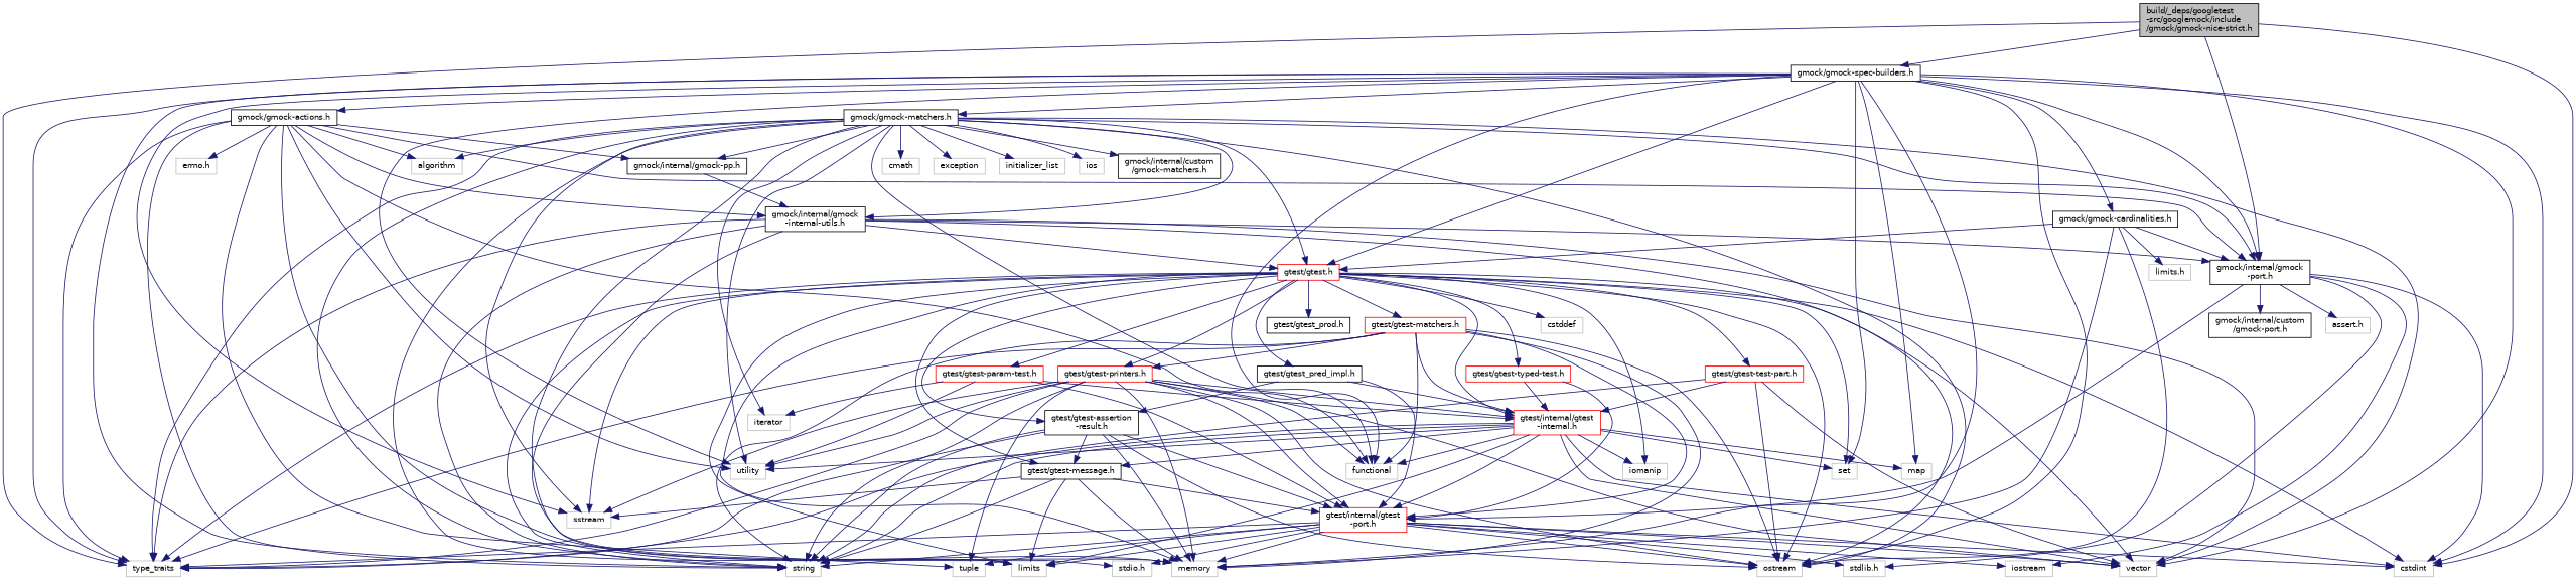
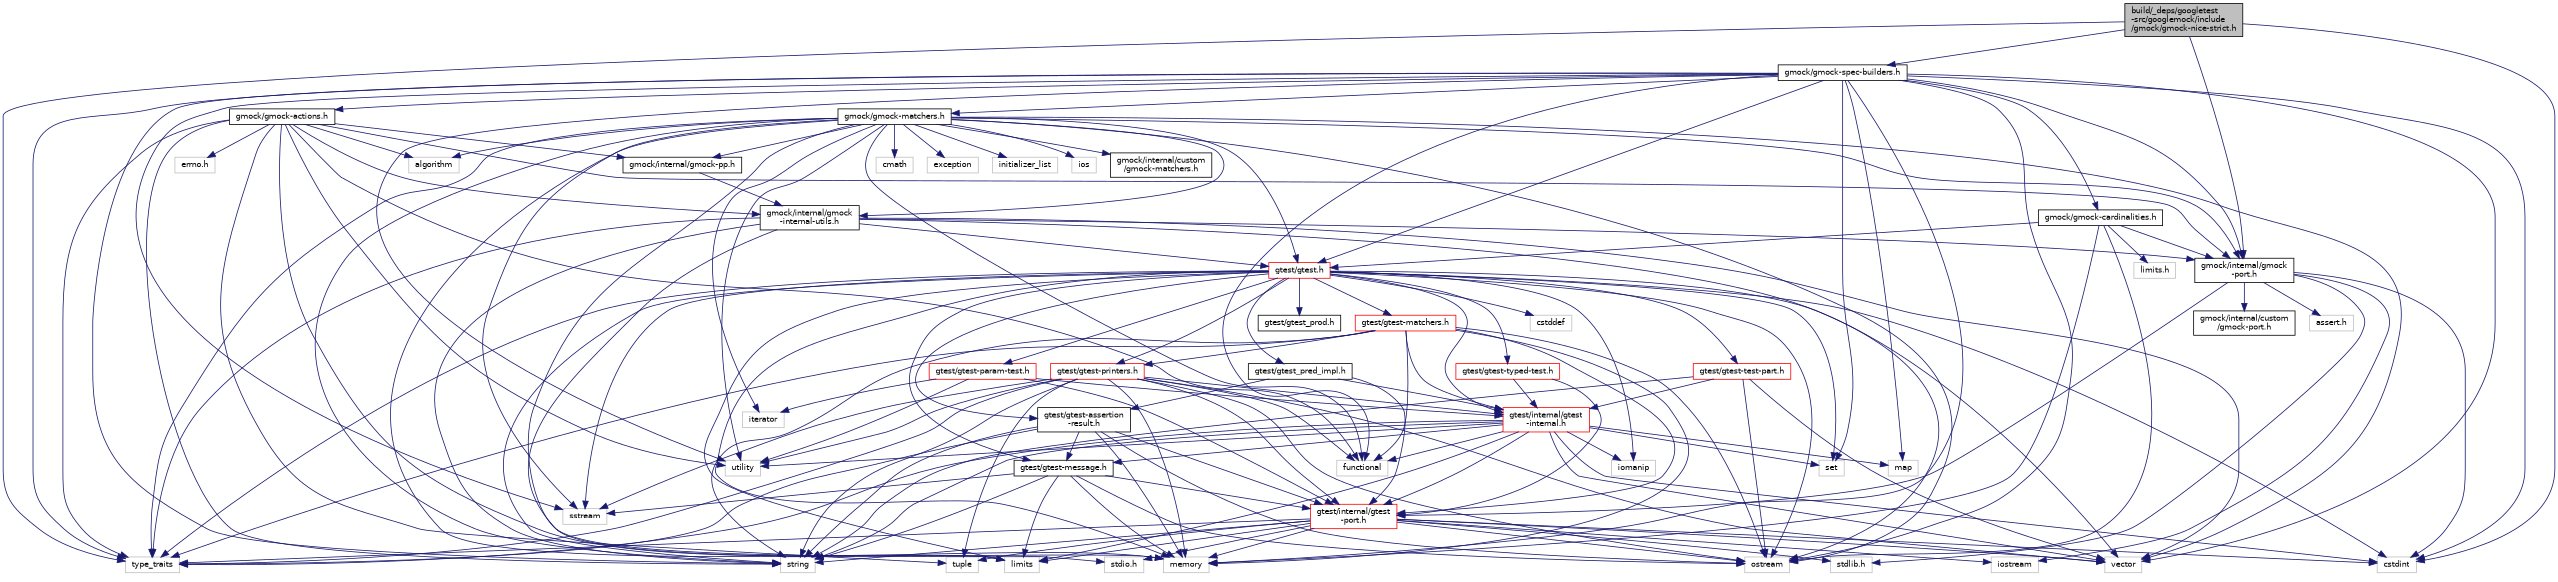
  digraph {
    node [color=grey75 fillcolor=white fontname=Helvetica fontsize=10 shape=record style=filled]
    edge [color=midnightblue fontname=Helvetica fontsize=10 labelfontname=Helvetica labelfontsize=10 style=solid]
    n1 [color=black fillcolor=grey75 fontcolor=black height=0.2 label="build/_deps/googletest\l-src/googlemock/include\l/gmock/gmock-nice-strict.h" width=0.4]
    n2 [height=0.2 label=cstdint width=0.4]
    n3 [height=0.2 label=type_traits width=0.4]
    n4 [color=black height=0.2 label="gmock/gmock-spec-builders.h" width=0.4]
    n5 [color=black height=0.2 label="gmock/internal/gmock\l-port.h" width=0.4]
    n6 [height=0.2 label=functional width=0.4]
    n7 [height=0.2 label=map width=0.4]
    n8 [height=0.2 label=memory width=0.4]
    n9 [height=0.2 label=ostream width=0.4]
    n10 [height=0.2 label=set width=0.4]
    n11 [height=0.2 label=sstream width=0.4]
    n12 [height=0.2 label=string width=0.4]
    n13 [height=0.2 label=utility width=0.4]
    n14 [height=0.2 label=vector width=0.4]
    n15 [color=black height=0.2 label="gmock/gmock-actions.h" width=0.4]
    n16 [color=red height=0.2 label="gtest/gtest.h" width=0.4]
    n17 [color=black height=0.2 label="gmock/gmock-cardinalities.h" width=0.4]
    n18 [color=black height=0.2 label="gmock/gmock-matchers.h" width=0.4]
    n19 [height=0.2 label="assert.h" width=0.4]
    n20 [height=0.2 label="stdlib.h" width=0.4]
    n21 [height=0.2 label=iostream width=0.4]
    n22 [color=black height=0.2 label="gmock/internal/custom\l/gmock-port.h" width=0.4]
    n23 [color=red height=0.2 label="gtest/internal/gtest\l-port.h" width=0.4]
    n24 [color=black height=0.2 label="gmock/internal/gmock\l-internal-utils.h" width=0.4]
    n25 [height=0.2 label="errno.h" width=0.4]
    n26 [height=0.2 label=algorithm width=0.4]
    n27 [height=0.2 label=tuple width=0.4]
    n28 [color=black height=0.2 label="gmock/internal/gmock-pp.h" width=0.4]
    n29 [height=0.2 label="stdio.h" width=0.4]
    n30 [height=0.2 label=limits width=0.4]
    n31 [height=0.2 label=cstddef width=0.4]
    n32 [height=0.2 label=iomanip width=0.4]
    n33 [color=black height=0.2 label="gtest/gtest-assertion\l-result.h" width=0.4]
    n34 [color=black height=0.2 label="gtest/gtest-message.h" width=0.4]
    n35 [color=red height=0.2 label="gtest/gtest-matchers.h" width=0.4]
    n36 [color=red height=0.2 label="gtest/gtest-printers.h" width=0.4]
    n37 [color=red height=0.2 label="gtest/internal/gtest\l-internal.h" width=0.4]
    n38 [color=red height=0.2 label="gtest/gtest-param-test.h" width=0.4]
    n39 [color=red height=0.2 label="gtest/gtest-test-part.h" width=0.4]
    n40 [color=red height=0.2 label="gtest/gtest-typed-test.h" width=0.4]
    n41 [color=black height=0.2 label="gtest/gtest_pred_impl.h" width=0.4]
    n42 [color=black height=0.2 label="gtest/gtest_prod.h" width=0.4]
    n43 [height=0.2 label="limits.h" width=0.4]
    n44 [height=0.2 label=iterator width=0.4]
    n45 [height=0.2 label=cmath width=0.4]
    n46 [height=0.2 label=exception width=0.4]
    n47 [height=0.2 label=initializer_list width=0.4]
    n48 [height=0.2 label=ios width=0.4]
    n49 [color=black height=0.2 label="gmock/internal/custom\l/gmock-matchers.h" width=0.4]
    n1 -> n2
    n1 -> n3
    n1 -> n4
    n1 -> n5
    n4 -> n2
    n4 -> n3
    n4 -> n5
    n4 -> n6
    n4 -> n7
    n4 -> n8
    n4 -> n9
    n4 -> n10
    n4 -> n11
    n4 -> n12
    n4 -> n13
    n4 -> n14
    n4 -> n15
    n4 -> n16
    n4 -> n17
    n4 -> n18
    n5 -> n2
    n5 -> n19
    n5 -> n20
    n5 -> n21
    n5 -> n22
    n5 -> n23
    n15 -> n3
    n15 -> n5
    n15 -> n6
    n15 -> n8
    n15 -> n12
    n15 -> n13
    n15 -> n24
    n15 -> n25
    n15 -> n26
    n15 -> n27
    n15 -> n28
    n16 -> n2
    n16 -> n3
    n16 -> n8
    n16 -> n9
    n16 -> n10
    n16 -> n11
    n16 -> n12
    n16 -> n14
    n16 -> n30
    n16 -> n31
    n16 -> n32
    n16 -> n33
    n16 -> n34
    n16 -> n35
    n16 -> n36
    n16 -> n37
    n16 -> n38
    n16 -> n39
    n16 -> n40
    n16 -> n41
    n16 -> n42
    n17 -> n5
    n17 -> n8
    n17 -> n9
    n17 -> n16
    n17 -> n43
    n18 -> n3
    n18 -> n5
    n18 -> n6
    n18 -> n8
    n18 -> n9
    n18 -> n11
    n18 -> n12
    n18 -> n13
    n18 -> n14
    n18 -> n16
    n18 -> n24
    n18 -> n26
    n18 -> n28
    n18 -> n30
    n18 -> n44
    n18 -> n45
    n18 -> n46
    n18 -> n47
    n18 -> n48
    n18 -> n49
    n23 -> n2
    n23 -> n3
    n23 -> n8
    n23 -> n9
    n23 -> n12
    n23 -> n14
    n23 -> n20
    n23 -> n21
    n23 -> n27
    n23 -> n29
    n23 -> n30
    n24 -> n3
    n24 -> n5
    n24 -> n9
    n24 -> n12
    n24 -> n14
    n24 -> n16
    n24 -> n29
    n28 -> n24
    n33 -> n3
    n33 -> n8
    n33 -> n9
    n33 -> n12
    n33 -> n23
    n33 -> n34
    n34 -> n8
+   n34 -> n9
    n34 -> n11
    n34 -> n12
    n34 -> n23
    n34 -> n30
    n35 -> n3
    n35 -> n6
    n35 -> n8
    n35 -> n9
    n35 -> n12
    n35 -> n23
    n35 -> n36
    n35 -> n37
    n36 -> n3
    n36 -> n6
    n36 -> n8
    n36 -> n9
    n36 -> n11
    n36 -> n12
    n36 -> n13
    n36 -> n14
    n36 -> n23
    n36 -> n27
    n36 -> n37
    n37 -> n2
    n37 -> n3
    n37 -> n6
    n37 -> n7
    n37 -> n10
    n37 -> n12
    n37 -> n13
    n37 -> n14
    n37 -> n23
    n37 -> n30
    n37 -> n32
    n37 -> n34
    n38 -> n13
    n38 -> n23
    n38 -> n37
    n38 -> n44
    n39 -> n9
    n39 -> n12
    n39 -> n14
    n39 -> n37
    n40 -> n23
    n40 -> n37
    n41 -> n23
    n41 -> n33
    n41 -> n37
  }
